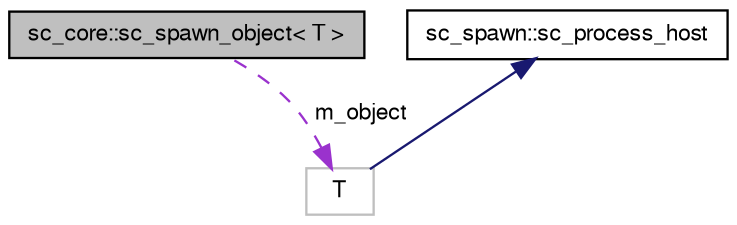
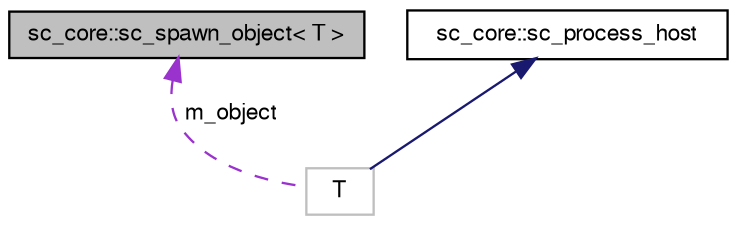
  digraph {
    node [color=black fillcolor=white fontname=FreeSans fontsize=10 shape=record style=filled]
    edge [dir=back fontname=FreeSans fontsize=10 labelfontname=FreeSans labelfontsize=10]
    n1 [fillcolor=grey75 fontcolor=black height=0.2 label="sc_core::sc_spawn_object\< T \>" width=0.4]
-   n2 [height=0.2 label="sc_spawn::sc_process_host" width=0.4]
+   n2 [height=0.2 label="sc_core::sc_process_host" width=0.4]
    n3 [color=grey75 height=0.2 label=T width=0.4]
    n2 -> n3 [color=midnightblue style=solid]
-   n3 -> n1 [color=darkorchid3 label=" m_object" style=dashed]
+   n1 -> n3 [color=darkorchid3 label=" m_object" style=dashed]
  }
